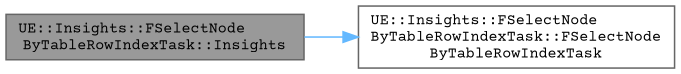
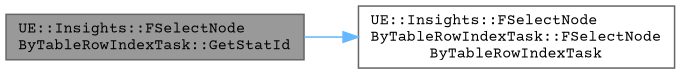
  digraph {
    rankdir=LR
    fontname="Courier Prime"
    node [fontname="Courier Prime" fontsize=10 shape=box style=filled]
-   n1 [color=gray40 fillcolor=grey60 fontcolor=black height=0.2 label="UE::Insights::FSelectNode\lByTableRowIndexTask::Insights" width=0.4]
+   n1 [color=gray40 fillcolor=grey60 fontcolor=black height=0.2 label="UE::Insights::FSelectNode\lByTableRowIndexTask::GetStatId" width=0.4]
    n2 [color=grey40 fillcolor=white height=0.2 label="UE::Insights::FSelectNode\lByTableRowIndexTask::FSelectNode\lByTableRowIndexTask" width=0.4]
    n1 -> n2 [color=steelblue1 fontname="Courier Prime" fontsize=10 labelfontname=Helvetica labelfontsize=10 style=solid]
  }
